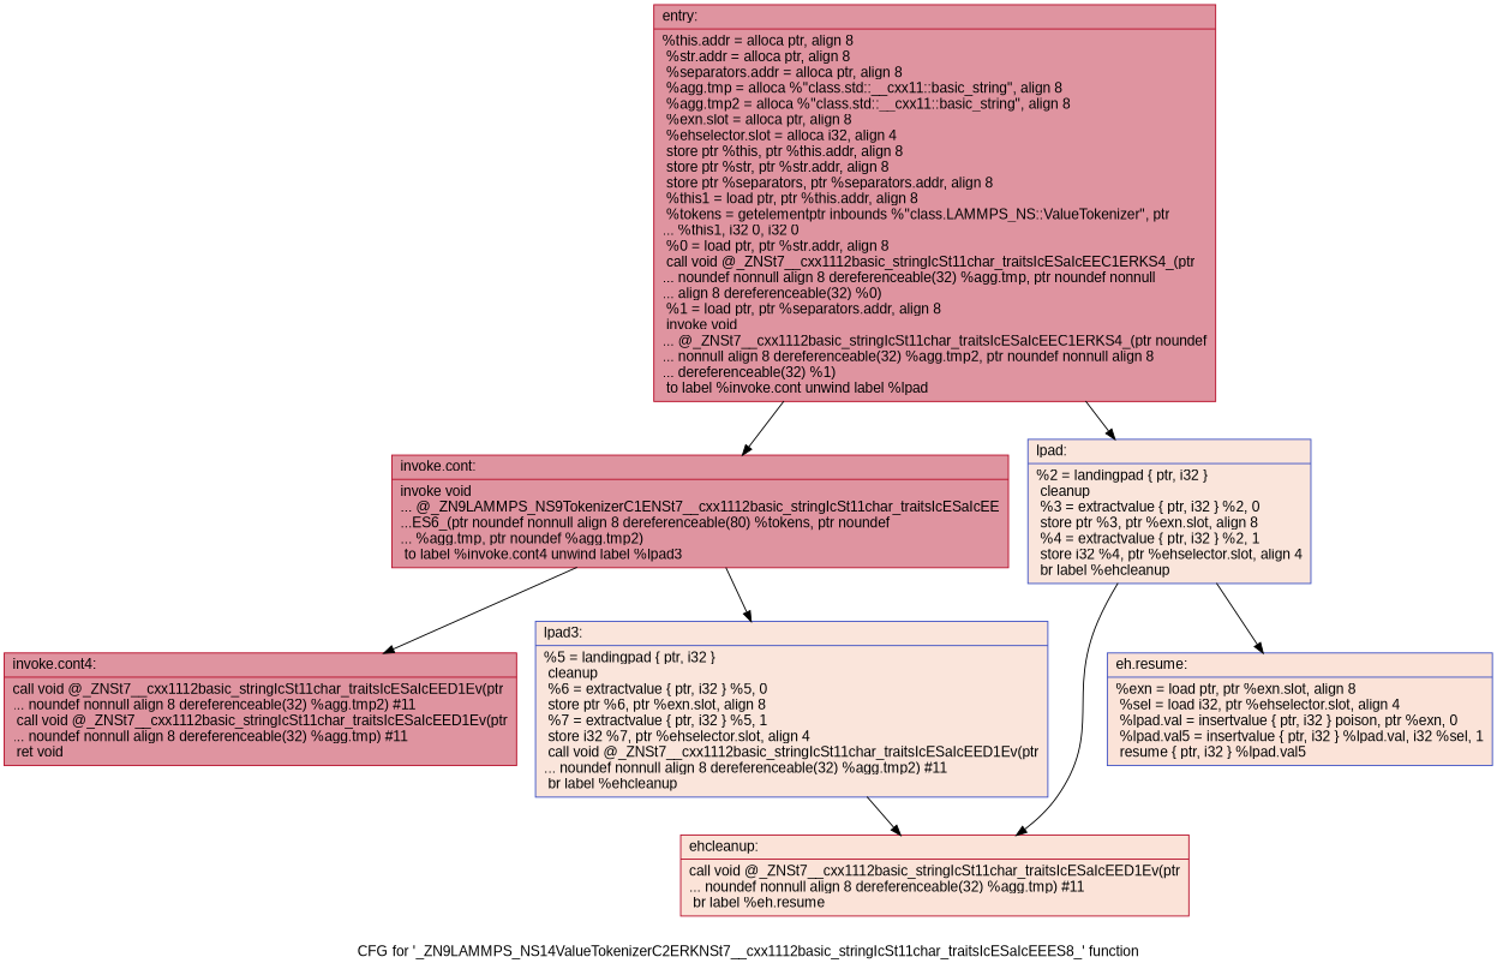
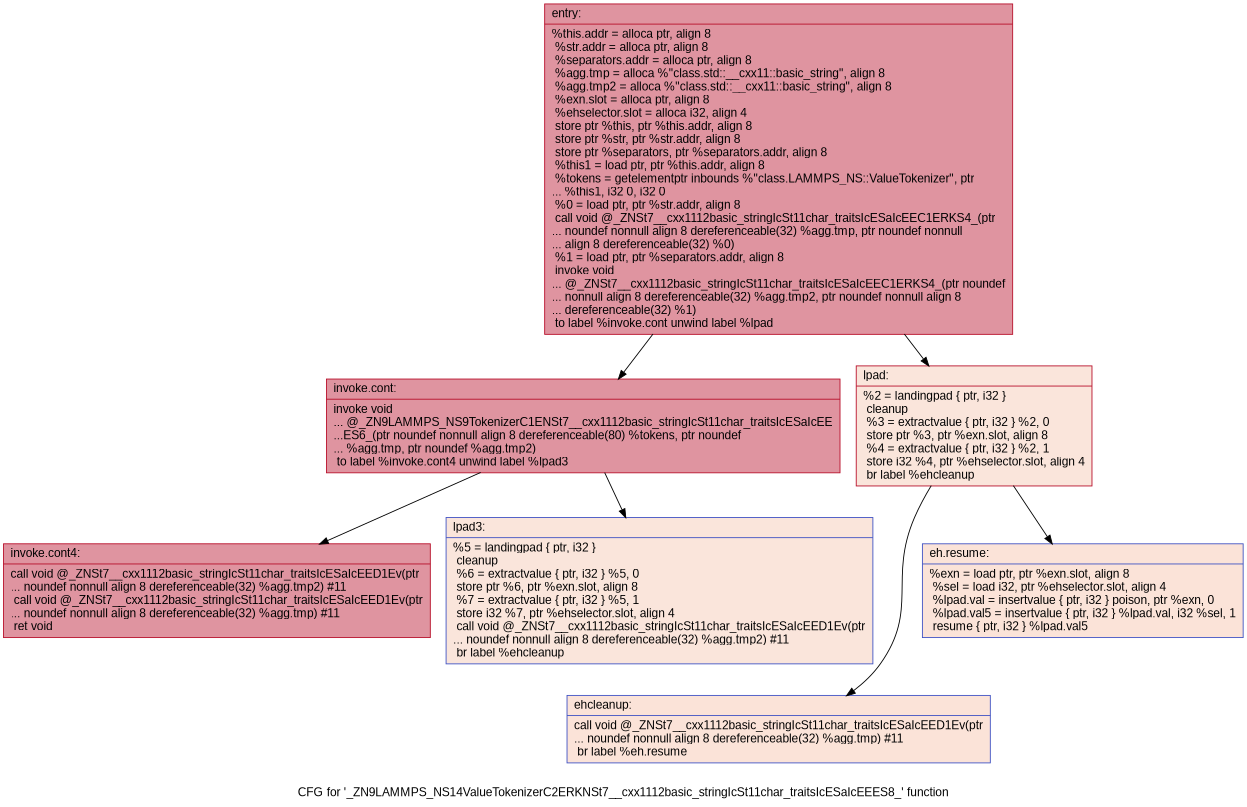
  digraph {
    fontname="Liberation Sans"
    label="CFG for '_ZN9LAMMPS_NS14ValueTokenizerC2ERKNSt7__cxx1112basic_stringIcSt11char_traitsIcESaIcEEES8_' function"
    node [color="#3d50c3ff" fillcolor="#b70d2870" fontname="Liberation Sans" shape=record style=filled]
    edge [fontname="Liberation Sans"]
    n1 [color="#b70d28ff" label="{entry:\l|  %this.addr = alloca ptr, align 8\l  %str.addr = alloca ptr, align 8\l  %separators.addr = alloca ptr, align 8\l  %agg.tmp = alloca %\"class.std::__cxx11::basic_string\", align 8\l  %agg.tmp2 = alloca %\"class.std::__cxx11::basic_string\", align 8\l  %exn.slot = alloca ptr, align 8\l  %ehselector.slot = alloca i32, align 4\l  store ptr %this, ptr %this.addr, align 8\l  store ptr %str, ptr %str.addr, align 8\l  store ptr %separators, ptr %separators.addr, align 8\l  %this1 = load ptr, ptr %this.addr, align 8\l  %tokens = getelementptr inbounds %\"class.LAMMPS_NS::ValueTokenizer\", ptr\l... %this1, i32 0, i32 0\l  %0 = load ptr, ptr %str.addr, align 8\l  call void @_ZNSt7__cxx1112basic_stringIcSt11char_traitsIcESaIcEEC1ERKS4_(ptr\l... noundef nonnull align 8 dereferenceable(32) %agg.tmp, ptr noundef nonnull\l... align 8 dereferenceable(32) %0)\l  %1 = load ptr, ptr %separators.addr, align 8\l  invoke void\l... @_ZNSt7__cxx1112basic_stringIcSt11char_traitsIcESaIcEEC1ERKS4_(ptr noundef\l... nonnull align 8 dereferenceable(32) %agg.tmp2, ptr noundef nonnull align 8\l... dereferenceable(32) %1)\l          to label %invoke.cont unwind label %lpad\l}"]
    n2 [color="#b70d28ff" label="{invoke.cont:\l|  invoke void\l... @_ZN9LAMMPS_NS9TokenizerC1ENSt7__cxx1112basic_stringIcSt11char_traitsIcESaIcEE\l...ES6_(ptr noundef nonnull align 8 dereferenceable(80) %tokens, ptr noundef\l... %agg.tmp, ptr noundef %agg.tmp2)\l          to label %invoke.cont4 unwind label %lpad3\l}"]
-   n3 [fillcolor="#f4c5ad70" label="{lpad:\l|  %2 = landingpad \{ ptr, i32 \}\l          cleanup\l  %3 = extractvalue \{ ptr, i32 \} %2, 0\l  store ptr %3, ptr %exn.slot, align 8\l  %4 = extractvalue \{ ptr, i32 \} %2, 1\l  store i32 %4, ptr %ehselector.slot, align 4\l  br label %ehcleanup\l}"]
+   n3 [color="#b70d28ff" fillcolor="#f4c5ad70" label="{lpad:\l|  %2 = landingpad \{ ptr, i32 \}\l          cleanup\l  %3 = extractvalue \{ ptr, i32 \} %2, 0\l  store ptr %3, ptr %exn.slot, align 8\l  %4 = extractvalue \{ ptr, i32 \} %2, 1\l  store i32 %4, ptr %ehselector.slot, align 4\l  br label %ehcleanup\l}"]
    n4 [color="#b70d28ff" label="{invoke.cont4:\l|  call void @_ZNSt7__cxx1112basic_stringIcSt11char_traitsIcESaIcEED1Ev(ptr\l... noundef nonnull align 8 dereferenceable(32) %agg.tmp2) #11\l  call void @_ZNSt7__cxx1112basic_stringIcSt11char_traitsIcESaIcEED1Ev(ptr\l... noundef nonnull align 8 dereferenceable(32) %agg.tmp) #11\l  ret void\l}"]
    n5 [fillcolor="#f4c5ad70" label="{lpad3:\l|  %5 = landingpad \{ ptr, i32 \}\l          cleanup\l  %6 = extractvalue \{ ptr, i32 \} %5, 0\l  store ptr %6, ptr %exn.slot, align 8\l  %7 = extractvalue \{ ptr, i32 \} %5, 1\l  store i32 %7, ptr %ehselector.slot, align 4\l  call void @_ZNSt7__cxx1112basic_stringIcSt11char_traitsIcESaIcEED1Ev(ptr\l... noundef nonnull align 8 dereferenceable(32) %agg.tmp2) #11\l  br label %ehcleanup\l}"]
-   n6 [color="#b70d28ff" fillcolor="#f6bfa670" label="{ehcleanup:\l|  call void @_ZNSt7__cxx1112basic_stringIcSt11char_traitsIcESaIcEED1Ev(ptr\l... noundef nonnull align 8 dereferenceable(32) %agg.tmp) #11\l  br label %eh.resume\l}"]
+   n6 [fillcolor="#f6bfa670" label="{ehcleanup:\l|  call void @_ZNSt7__cxx1112basic_stringIcSt11char_traitsIcESaIcEED1Ev(ptr\l... noundef nonnull align 8 dereferenceable(32) %agg.tmp) #11\l  br label %eh.resume\l}"]
    n7 [fillcolor="#f6bfa670" label="{eh.resume:\l|  %exn = load ptr, ptr %exn.slot, align 8\l  %sel = load i32, ptr %ehselector.slot, align 4\l  %lpad.val = insertvalue \{ ptr, i32 \} poison, ptr %exn, 0\l  %lpad.val5 = insertvalue \{ ptr, i32 \} %lpad.val, i32 %sel, 1\l  resume \{ ptr, i32 \} %lpad.val5\l}"]
    n1 -> n2
    n1 -> n3
    n2 -> n4
    n2 -> n5
    n3 -> n6
    n3 -> n7
-   n5 -> n6
  }
